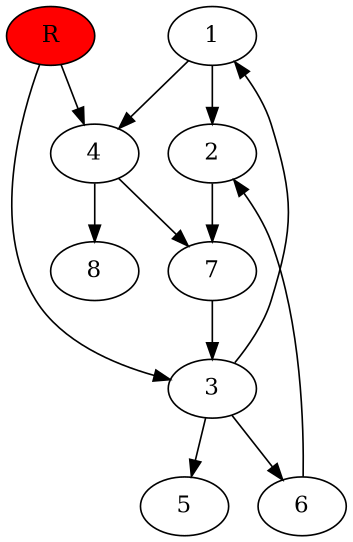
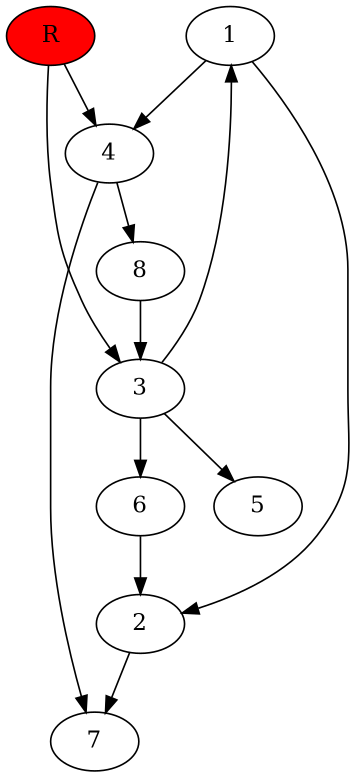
  digraph {
    1
    2
    4
    7
    3
    5
    6
    8
    R [fillcolor="#ff0000" style=filled]
    1 -> 2
    1 -> 4
    2 -> 7
    4 -> 7
    4 -> 8
    3 -> 1
    3 -> 5
    3 -> 6
    6 -> 2
-   7 -> 3
+   8 -> 3
    R -> 4
    R -> 3
  }
